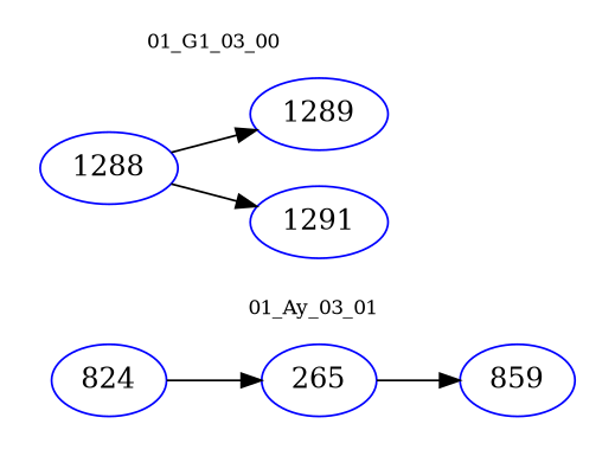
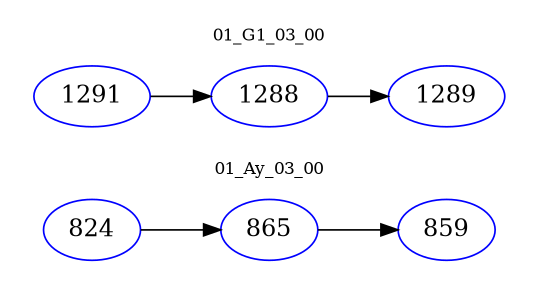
  digraph {
    rankdir=LR
    node [color=blue]
    edge [color=black]
    n1 [label=824]
-   n2 [label=265]
+   n2 [label=865]
    n3 [label=859]
    n4 [label=1291]
    n5 [label=1288]
    n6 [label=1289]
    subgraph cluster_1 {
      color=white
      fontsize=10
-     label="01_Ay_03_01"
+     label="01_Ay_03_00"
      n1
      n2
      n3
    }
    subgraph cluster_2 {
      color=white
      fontsize=10
      label="01_G1_03_00"
      n4
      n5
      n6
    }
    n1 -> n2
    n2 -> n3
-   n5 -> n4
+   n4 -> n5
    n5 -> n6
  }
